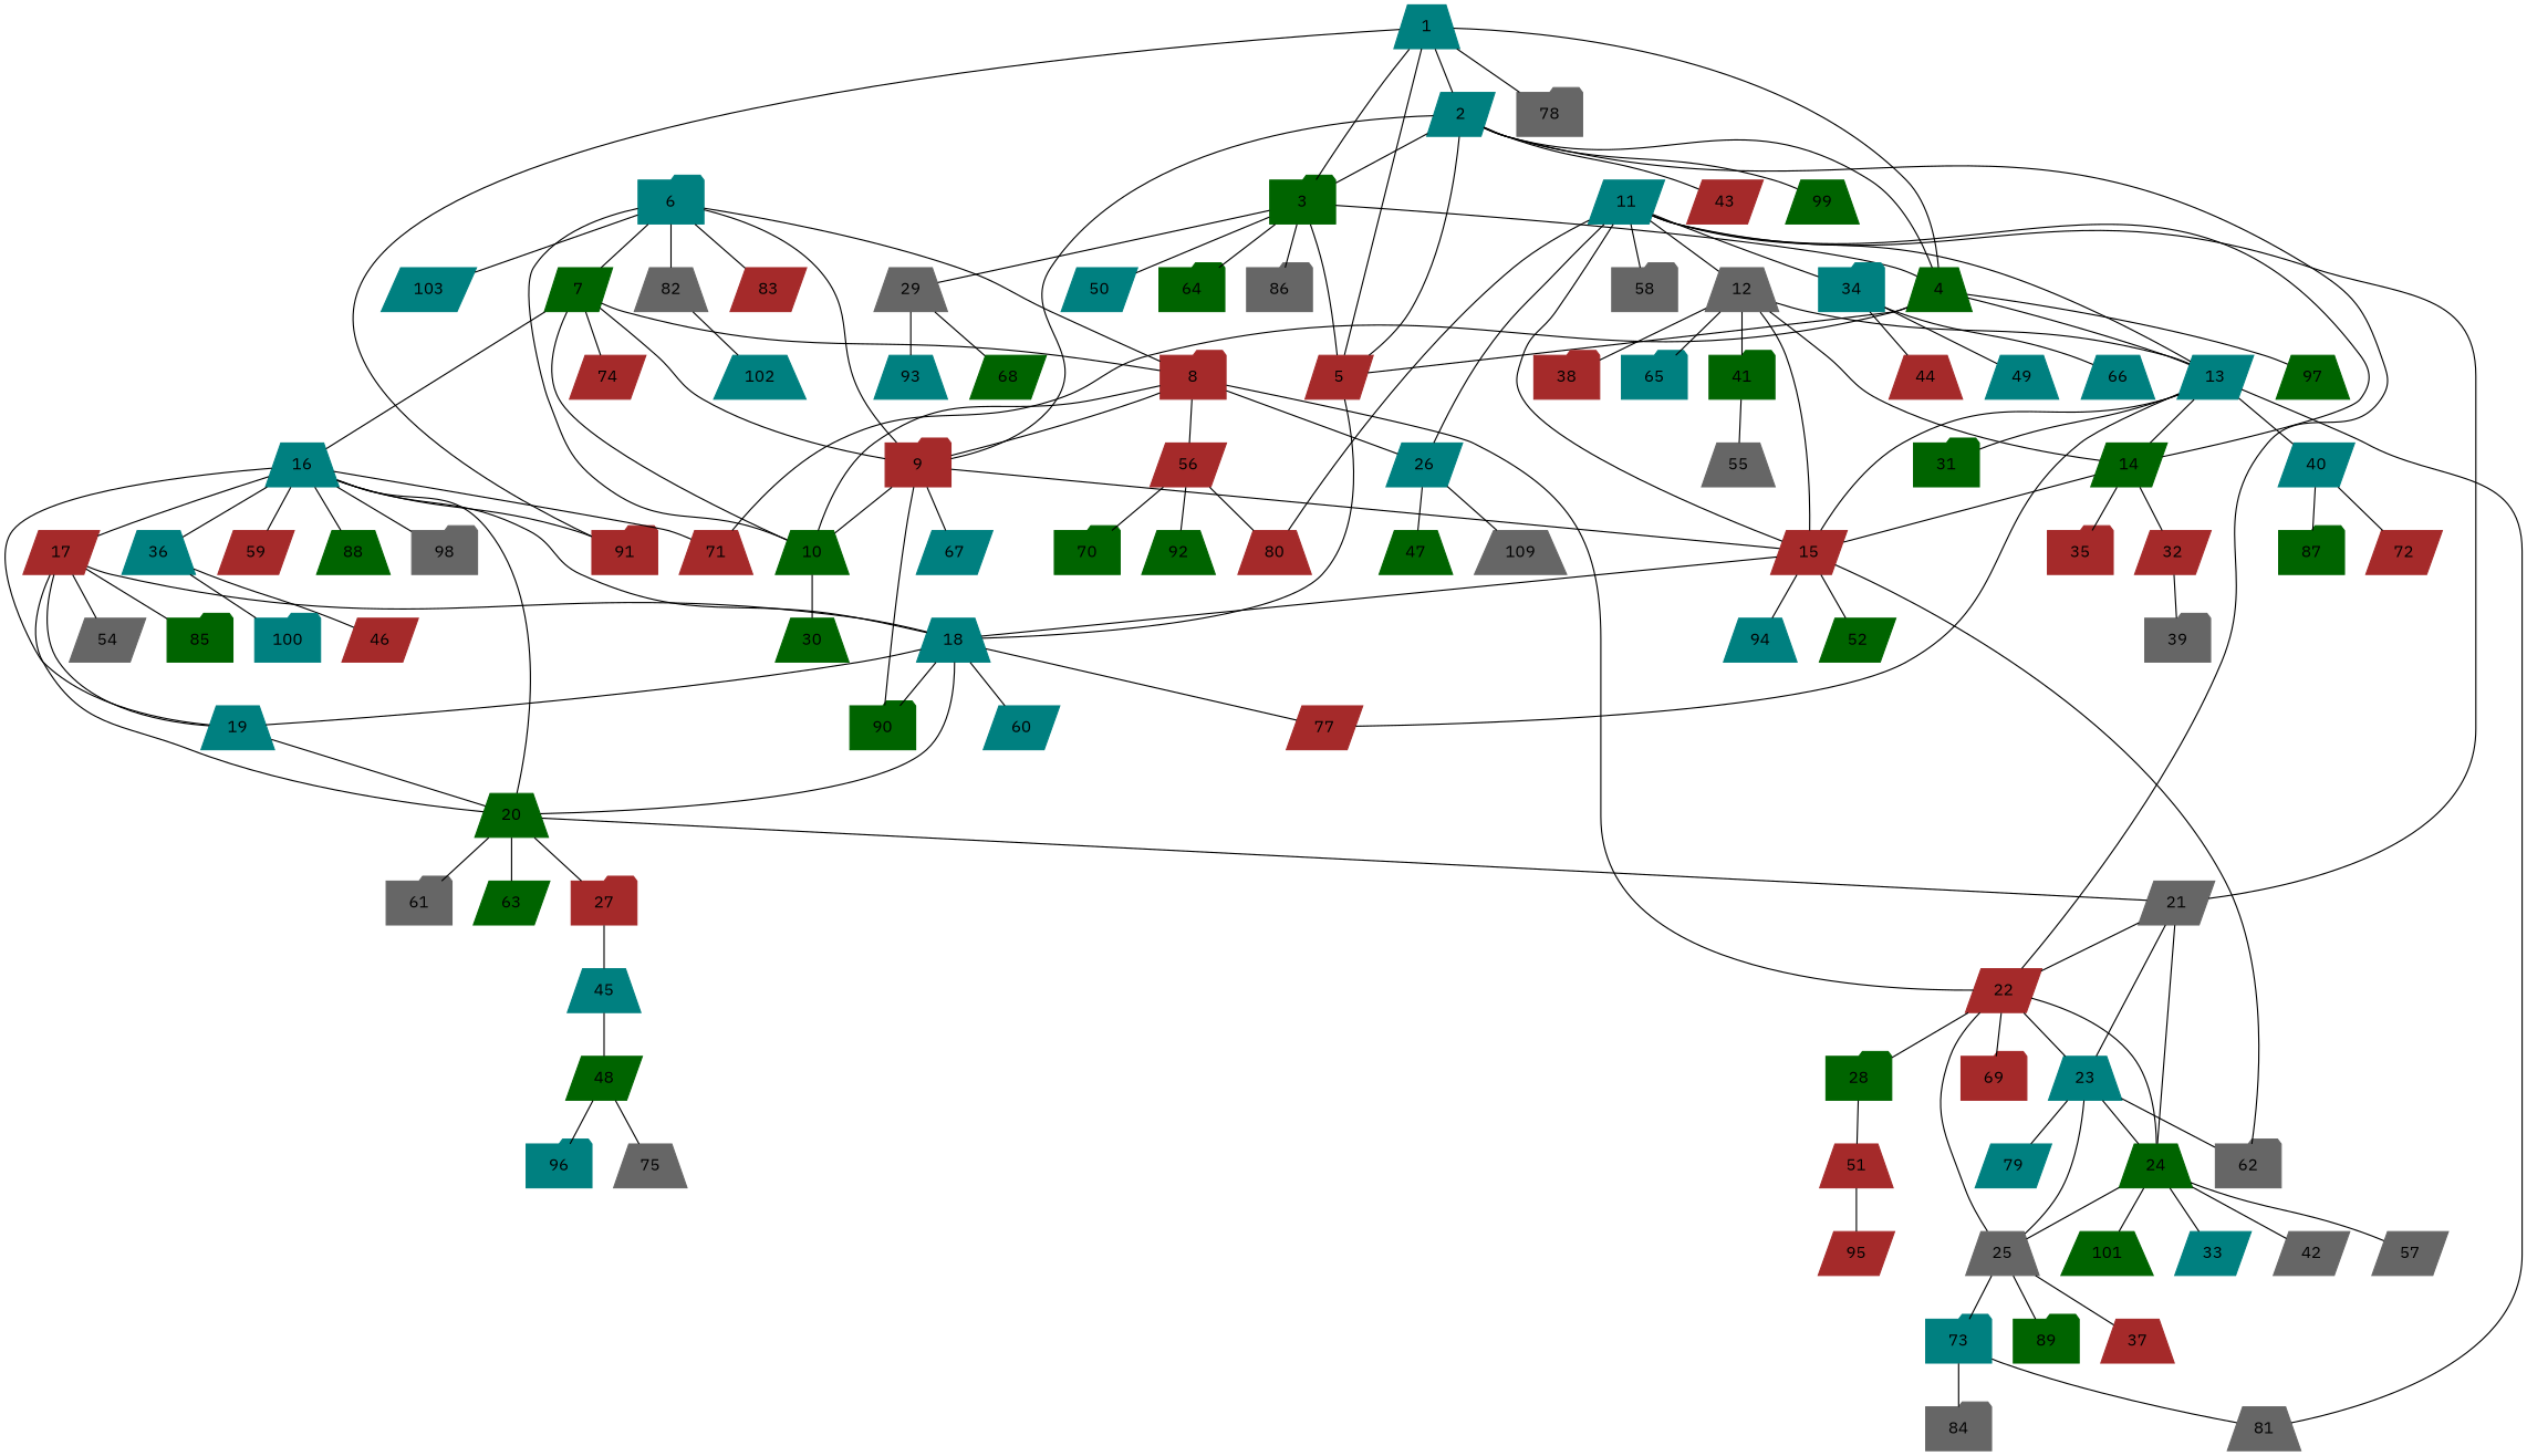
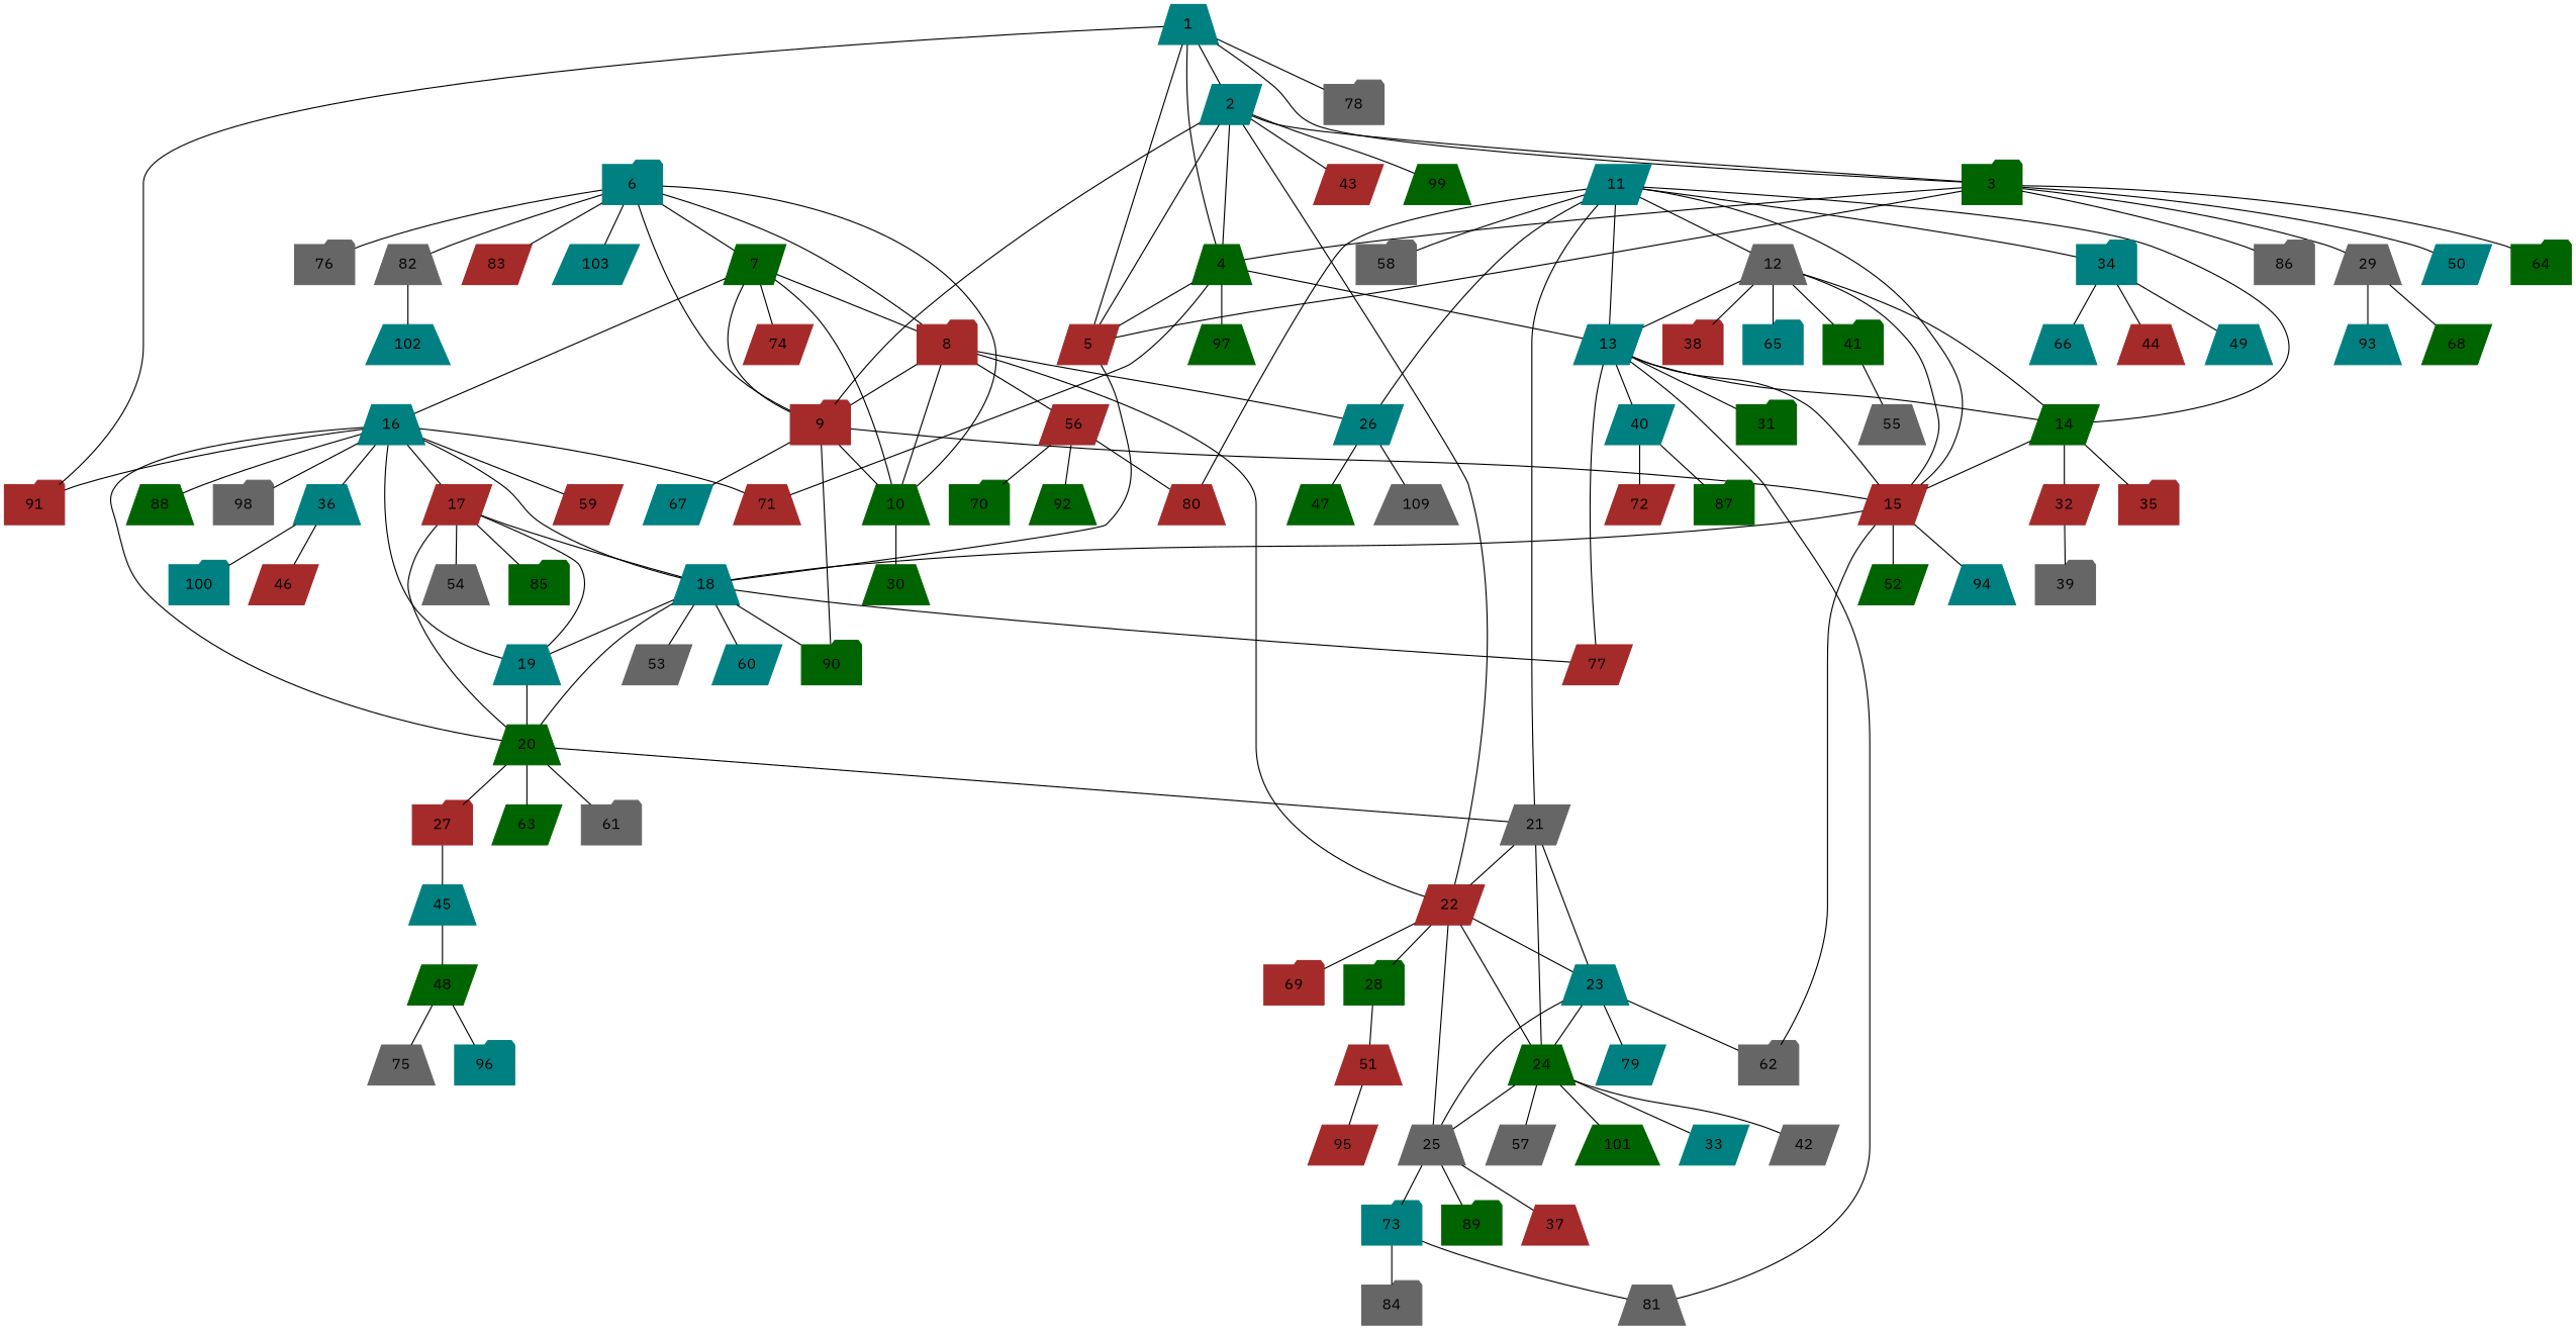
  graph {
    fontname="IBM Plex Sans"
    node [color=teal fontname="IBM Plex Sans" shape=trapezium style=filled]
    edge [fontname="IBM Plex Sans"]
    2 [shape=parallelogram]
    1
    3 [color=darkgreen shape=folder]
    4 [color=darkgreen]
    5 [color=brown shape=parallelogram]
    78 [color=gray40 shape=folder]
    91 [color=brown shape=folder]
    9 [color=brown shape=folder]
    22 [color=brown shape=parallelogram]
    43 [color=brown shape=parallelogram]
    99 [color=darkgreen]
    29 [color=gray40]
    50 [shape=parallelogram]
    64 [color=darkgreen shape=folder]
    86 [color=gray40 shape=folder]
    13 [shape=parallelogram]
    71 [color=brown]
    97 [color=darkgreen]
    18
    10 [color=darkgreen]
    15 [color=brown shape=parallelogram]
    67 [shape=parallelogram]
    90 [color=darkgreen shape=folder]
    23
    24 [color=darkgreen]
    25 [color=gray40]
    28 [color=darkgreen shape=folder]
    69 [color=brown shape=folder]
    68 [color=darkgreen shape=parallelogram]
    93
    14 [color=darkgreen shape=parallelogram]
    31 [color=darkgreen shape=folder]
    40 [shape=parallelogram]
    77 [color=brown shape=parallelogram]
    81 [color=gray40]
    19
    20 [color=darkgreen]
+   53 [color=gray40 shape=parallelogram]
    60 [shape=parallelogram]
    6 [shape=folder]
    7 [color=darkgreen shape=parallelogram]
    8 [color=brown shape=folder]
+   76 [color=gray40 shape=folder]
    82 [color=gray40]
    83 [color=brown shape=parallelogram]
    103 [shape=parallelogram]
    16
    74 [color=brown shape=parallelogram]
    26 [shape=parallelogram]
    56 [color=brown shape=parallelogram]
    30 [color=darkgreen]
    102
    17 [color=brown shape=parallelogram]
    36
    59 [color=brown shape=parallelogram]
    88 [color=darkgreen]
    98 [color=gray40 shape=folder]
    47 [color=darkgreen]
    n59 [color=gray40 label=109]
    80 [color=brown]
    70 [color=darkgreen shape=folder]
    92 [color=darkgreen]
    52 [color=darkgreen shape=parallelogram]
    62 [color=gray40 shape=folder]
    94
    11 [shape=parallelogram]
    12 [color=gray40]
    21 [color=gray40 shape=parallelogram]
    34 [shape=folder]
    58 [color=gray40 shape=folder]
    38 [color=brown shape=folder]
    41 [color=darkgreen shape=folder]
    65 [shape=folder]
    32 [color=brown shape=parallelogram]
    35 [color=brown shape=folder]
    44 [color=brown]
    49
    66
    55 [color=gray40]
    72 [color=brown shape=parallelogram]
    87 [color=darkgreen shape=folder]
    39 [color=gray40 shape=folder]
-   54 [color=gray40 shape=parallelogram]
+   54 [color=gray40]
    85 [color=darkgreen shape=folder]
    27 [color=brown shape=folder]
    61 [color=gray40 shape=folder]
    63 [color=darkgreen shape=parallelogram]
    46 [color=brown shape=parallelogram]
    100 [shape=folder]
    45
    79 [shape=parallelogram]
    33 [shape=parallelogram]
    42 [color=gray40 shape=parallelogram]
    57 [color=gray40 shape=parallelogram]
    101 [color=darkgreen]
    37 [color=brown]
    73 [shape=folder]
    89 [color=darkgreen shape=folder]
    51 [color=brown]
    84 [color=gray40 shape=folder]
    48 [color=darkgreen shape=parallelogram]
    95 [color=brown shape=parallelogram]
    75 [color=gray40]
    96 [shape=folder]
    2 -- 3
    2 -- 4
    2 -- 5
    2 -- 9
    2 -- 22
    2 -- 43
    2 -- 99
    1 -- 2
    1 -- 3
    1 -- 4
    1 -- 5
    1 -- 78
    1 -- 91
    3 -- 4
    3 -- 5
    3 -- 29
    3 -- 50
    3 -- 64
    3 -- 86
    4 -- 5
    4 -- 13
    4 -- 71
    4 -- 97
    5 -- 18
    9 -- 10
    9 -- 15
    9 -- 67
    9 -- 90
    22 -- 23
    22 -- 24
    22 -- 25
    22 -- 28
    22 -- 69
    29 -- 68
    29 -- 93
    13 -- 15
    13 -- 14
    13 -- 31
    13 -- 40
    13 -- 77
    13 -- 81
    18 -- 90
    18 -- 77
    18 -- 19
    18 -- 20
+   18 -- 53
    18 -- 60
    10 -- 30
    15 -- 18
    15 -- 52
    15 -- 62
    15 -- 94
    23 -- 24
    23 -- 25
    23 -- 62
    23 -- 79
    24 -- 25
    24 -- 33
    24 -- 42
    24 -- 57
    24 -- 101
    25 -- 37
    25 -- 73
    25 -- 89
    28 -- 51
    14 -- 15
    14 -- 32
    14 -- 35
    40 -- 72
    40 -- 87
    19 -- 20
    20 -- 21
    20 -- 27
    20 -- 61
    20 -- 63
    6 -- 9
    6 -- 10
    6 -- 7
    6 -- 8
+   6 -- 76
    6 -- 82
    6 -- 83
    6 -- 103
    7 -- 9
    7 -- 10
    7 -- 8
    7 -- 16
    7 -- 74
    8 -- 9
    8 -- 22
    8 -- 10
    8 -- 26
    8 -- 56
    82 -- 102
    16 -- 91
    16 -- 71
    16 -- 18
    16 -- 19
    16 -- 20
    16 -- 17
    16 -- 36
    16 -- 59
    16 -- 88
    16 -- 98
    26 -- 47
    26 -- n59
    56 -- 80
    56 -- 70
    56 -- 92
    17 -- 18
    17 -- 19
    17 -- 20
    17 -- 54
    17 -- 85
    36 -- 46
    36 -- 100
    11 -- 13
    11 -- 15
    11 -- 14
    11 -- 26
    11 -- 80
    11 -- 12
    11 -- 21
    11 -- 34
    11 -- 58
    12 -- 13
    12 -- 15
    12 -- 14
    12 -- 38
    12 -- 41
    12 -- 65
    21 -- 22
    21 -- 23
    21 -- 24
    34 -- 44
    34 -- 49
    34 -- 66
    41 -- 55
    32 -- 39
    27 -- 45
    45 -- 48
    73 -- 81
    73 -- 84
    51 -- 95
    48 -- 75
    48 -- 96
  }
